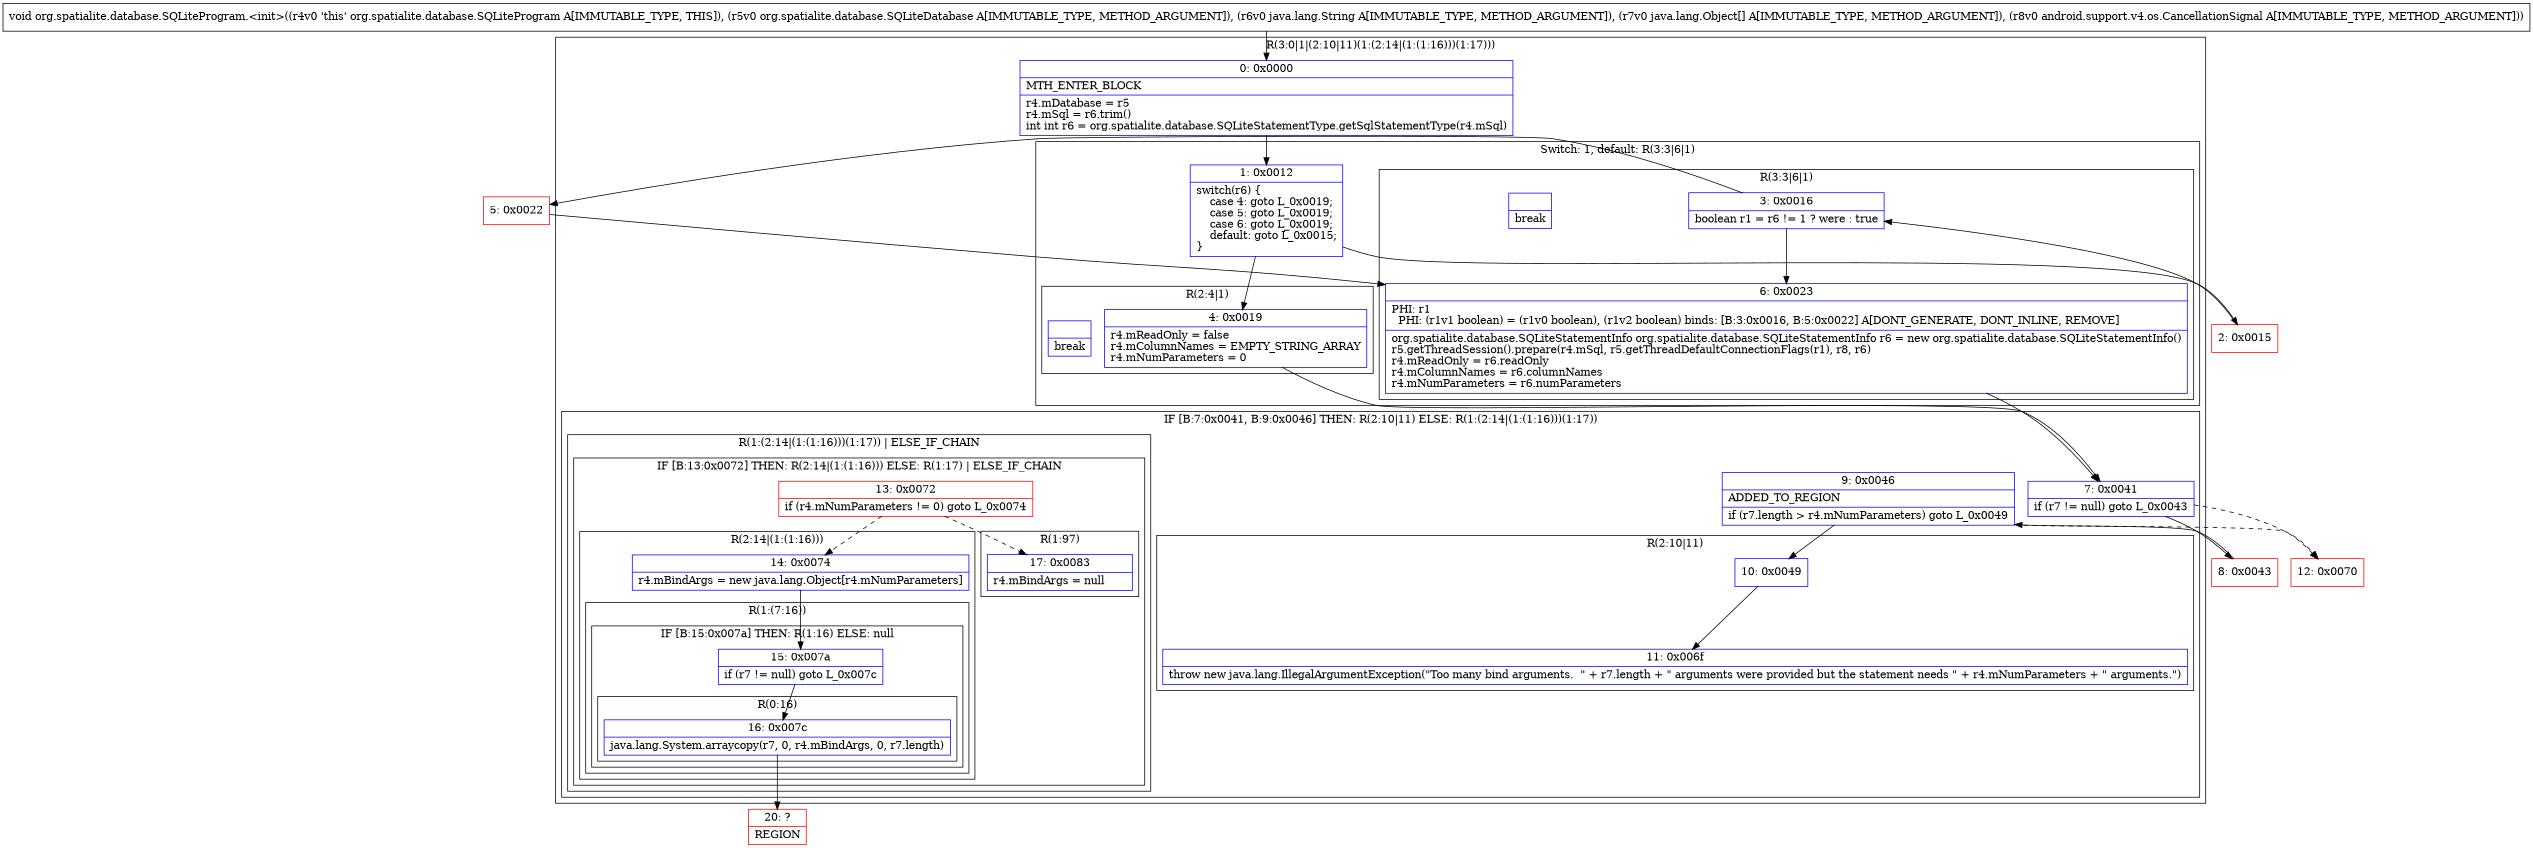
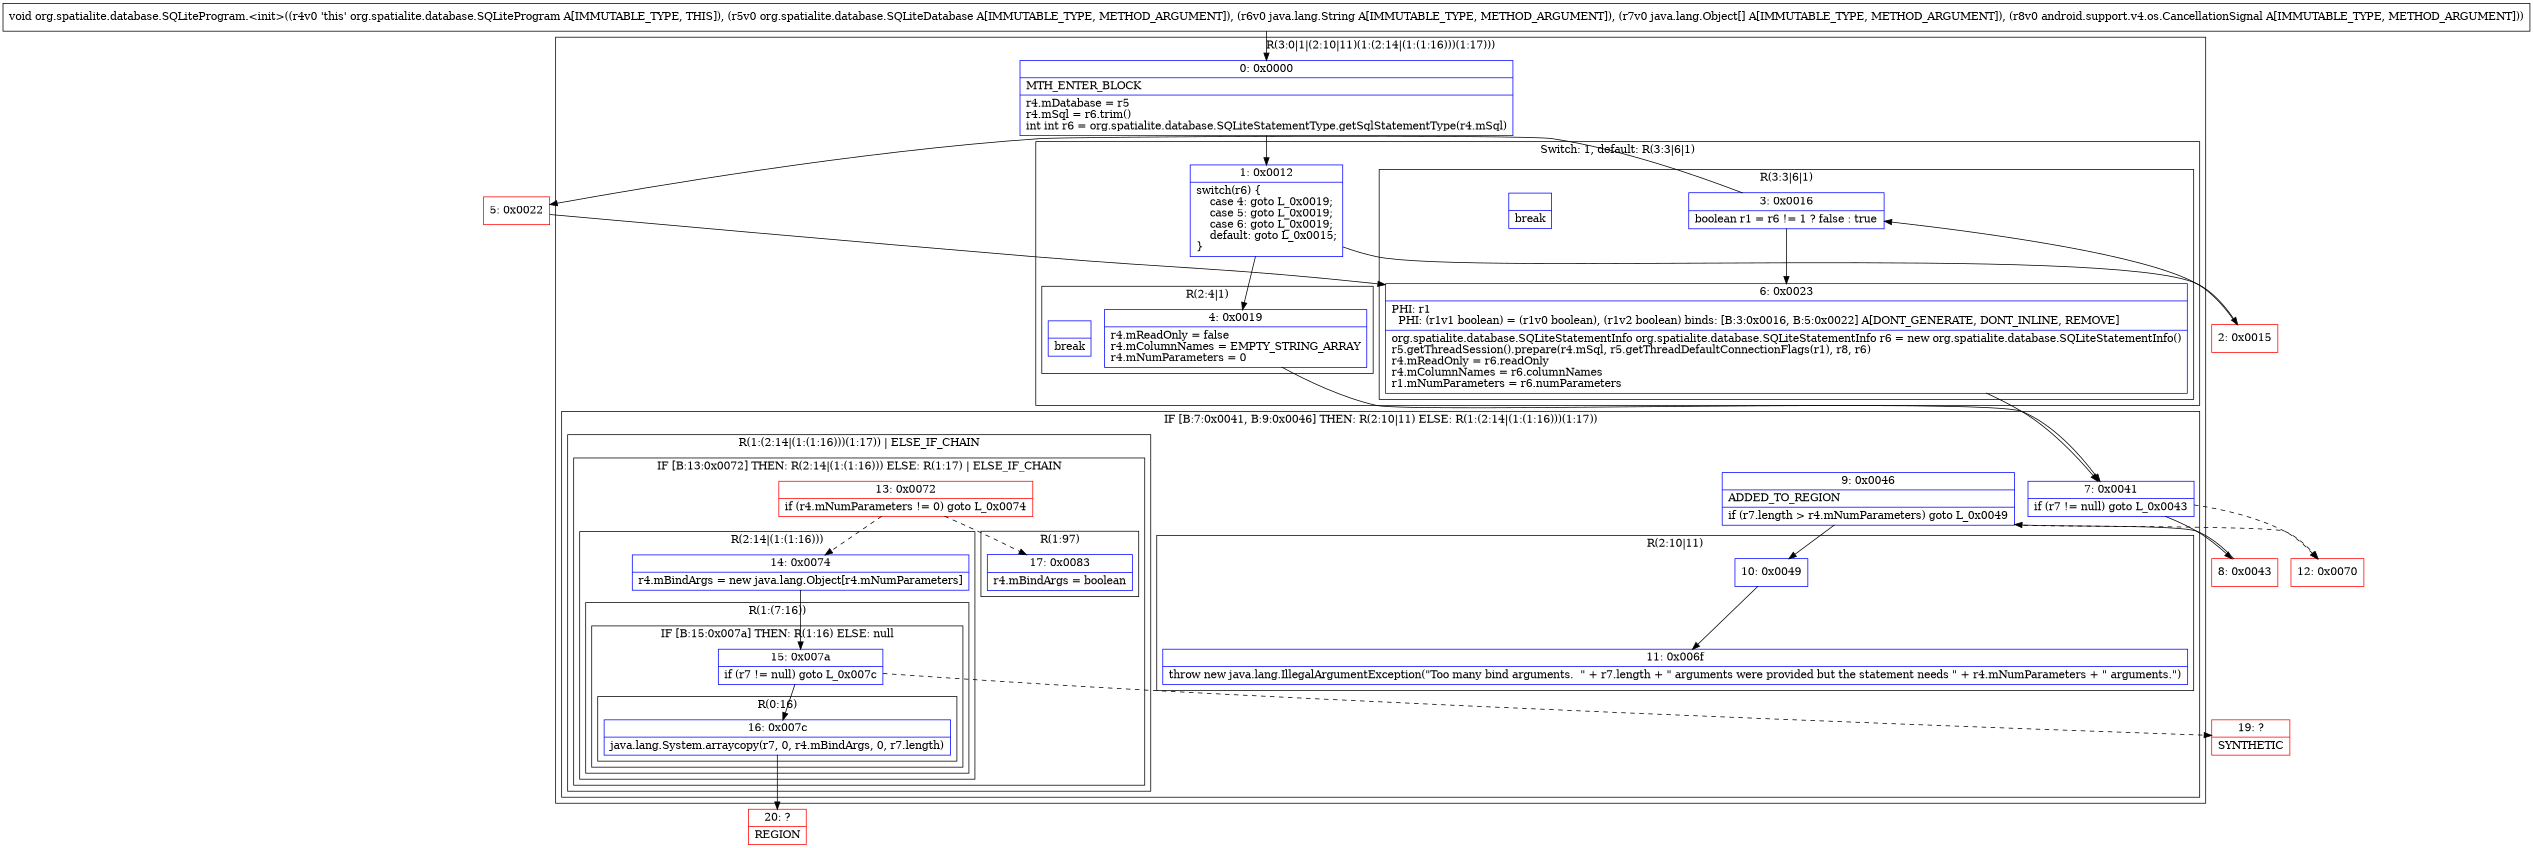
  digraph {
    node [color=blue shape=record]
    n1 [label="{4\:\ 0x0019|r4.mReadOnly = false\lr4.mColumnNames = EMPTY_STRING_ARRAY\lr4.mNumParameters = 0\l}"]
    n2 [label="{|break\l}"]
-   n3 [label="{3\:\ 0x0016|boolean r1 = r6 != 1 ? were : true\l}"]
-   n4 [label="{6\:\ 0x0023|PHI: r1 \l  PHI: (r1v1 boolean) = (r1v0 boolean), (r1v2 boolean) binds: [B:3:0x0016, B:5:0x0022] A[DONT_GENERATE, DONT_INLINE, REMOVE]\l|org.spatialite.database.SQLiteStatementInfo org.spatialite.database.SQLiteStatementInfo r6 = new org.spatialite.database.SQLiteStatementInfo()\lr5.getThreadSession().prepare(r4.mSql, r5.getThreadDefaultConnectionFlags(r1), r8, r6)\lr4.mReadOnly = r6.readOnly\lr4.mColumnNames = r6.columnNames\lr4.mNumParameters = r6.numParameters\l}"]
+   n3 [label="{3\:\ 0x0016|boolean r1 = r6 != 1 ? false : true\l}"]
+   n4 [label="{6\:\ 0x0023|PHI: r1 \l  PHI: (r1v1 boolean) = (r1v0 boolean), (r1v2 boolean) binds: [B:3:0x0016, B:5:0x0022] A[DONT_GENERATE, DONT_INLINE, REMOVE]\l|org.spatialite.database.SQLiteStatementInfo org.spatialite.database.SQLiteStatementInfo r6 = new org.spatialite.database.SQLiteStatementInfo()\lr5.getThreadSession().prepare(r4.mSql, r5.getThreadDefaultConnectionFlags(r1), r8, r6)\lr4.mReadOnly = r6.readOnly\lr4.mColumnNames = r6.columnNames\lr1.mNumParameters = r6.numParameters\l}"]
    n5 [label="{|break\l}"]
    n6 [label="{1\:\ 0x0012|switch(r6) \{\l    case 4: goto L_0x0019;\l    case 5: goto L_0x0019;\l    case 6: goto L_0x0019;\l    default: goto L_0x0015;\l\}\l}"]
    n7 [label="{10\:\ 0x0049}"]
    n8 [label="{11\:\ 0x006f|throw new java.lang.IllegalArgumentException(\"Too many bind arguments.  \" + r7.length + \" arguments were provided but the statement needs \" + r4.mNumParameters + \" arguments.\")\l}"]
    n9 [label="{16\:\ 0x007c|java.lang.System.arraycopy(r7, 0, r4.mBindArgs, 0, r7.length)\l}"]
    n10 [label="{15\:\ 0x007a|if (r7 != null) goto L_0x007c\l}"]
    n11 [label="{14\:\ 0x0074|r4.mBindArgs = new java.lang.Object[r4.mNumParameters]\l}"]
-   n12 [label="{17\:\ 0x0083|r4.mBindArgs = null\l}"]
+   n12 [label="{17\:\ 0x0083|r4.mBindArgs = boolean\l}"]
    n13 [color=red label="{13\:\ 0x0072|if (r4.mNumParameters != 0) goto L_0x0074\l}"]
    n14 [label="{7\:\ 0x0041|if (r7 != null) goto L_0x0043\l}"]
    n15 [label="{9\:\ 0x0046|ADDED_TO_REGION\l|if (r7.length \> r4.mNumParameters) goto L_0x0049\l}"]
    n16 [label="{0\:\ 0x0000|MTH_ENTER_BLOCK\l|r4.mDatabase = r5\lr4.mSql = r6.trim()\lint int r6 = org.spatialite.database.SQLiteStatementType.getSqlStatementType(r4.mSql)\l}"]
    n17 [color=red label="{5\:\ 0x0022}"]
    n18 [color=red label="{2\:\ 0x0015}"]
    n19 [color=red label="{20\:\ ?|REGION\l}"]
+   n20 [color=red label="{19\:\ ?|SYNTHETIC\l}"]
    n21 [color=red label="{8\:\ 0x0043}"]
    n22 [color=red label="{12\:\ 0x0070}"]
    n23 [label="{void org.spatialite.database.SQLiteProgram.\<init\>((r4v0 'this' org.spatialite.database.SQLiteProgram A[IMMUTABLE_TYPE, THIS]), (r5v0 org.spatialite.database.SQLiteDatabase A[IMMUTABLE_TYPE, METHOD_ARGUMENT]), (r6v0 java.lang.String A[IMMUTABLE_TYPE, METHOD_ARGUMENT]), (r7v0 java.lang.Object[] A[IMMUTABLE_TYPE, METHOD_ARGUMENT]), (r8v0 android.support.v4.os.CancellationSignal A[IMMUTABLE_TYPE, METHOD_ARGUMENT])) }" color=""]
    subgraph cluster_1 {
      label="R(3:0|1|(2:10|11)(1:(2:14|(1:(1:16)))(1:17)))"
      n16
      subgraph cluster_2 {
        label="Switch: 1, default: R(3:3|6|1)"
        n6
        subgraph cluster_3 {
          label="R(2:4|1)"
          n1
          n2
        }
        subgraph cluster_4 {
          label="R(3:3|6|1)"
          n3
          n4
          n5
        }
      }
      subgraph cluster_5 {
        label="IF [B:7:0x0041, B:9:0x0046] THEN: R(2:10|11) ELSE: R(1:(2:14|(1:(1:16)))(1:17))"
        n14
        n15
        subgraph cluster_6 {
          label="R(2:10|11)"
          n7
          n8
        }
        subgraph cluster_7 {
          label="R(1:(2:14|(1:(1:16)))(1:17)) | ELSE_IF_CHAIN\l"
          subgraph cluster_8 {
            label="IF [B:13:0x0072] THEN: R(2:14|(1:(1:16))) ELSE: R(1:17) | ELSE_IF_CHAIN\l"
            n13
            subgraph cluster_9 {
              label="R(2:14|(1:(1:16)))"
              n11
              subgraph cluster_10 {
                label="R(1:(7:16))"
                subgraph cluster_11 {
                  label="IF [B:15:0x007a] THEN: R(1:16) ELSE: null"
                  n10
                  subgraph cluster_12 {
                    label="R(0:16)"
                    n9
                  }
                }
              }
            }
            subgraph cluster_13 {
              label="R(1:97)"
              n12
            }
          }
        }
      }
    }
    n1 -> n14
    n3 -> n4
    n3 -> n17
    n4 -> n14
    n6 -> n1
    n6 -> n18
    n7 -> n8
    n9 -> n19
    n10 -> n9
+   n10 -> n20 [style=dashed]
    n11 -> n10
    n13 -> n11 [style=dashed]
    n13 -> n12 [style=dashed]
    n14 -> n21
    n14 -> n22 [style=dashed]
    n15 -> n7
    n15 -> n22 [style=dashed]
    n16 -> n6
    n17 -> n4
    n18 -> n3
    n21 -> n15
    n23 -> n16
  }
